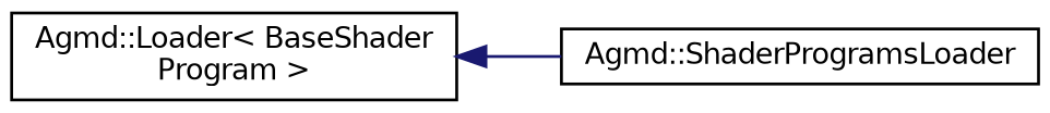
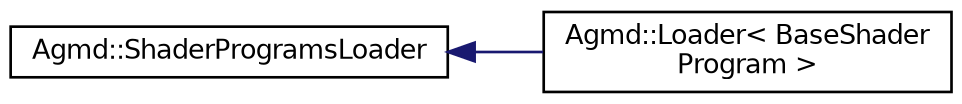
  digraph {
    rankdir=LR
    node [color=black fillcolor=white fontname=Helvetica fontsize=10 shape=record style=filled]
    n1 [height=0.2 label="Agmd::Loader\< BaseShader\lProgram \>" width=0.4]
    n2 [height=0.2 label="Agmd::ShaderProgramsLoader" width=0.4]
-   n1 -> n2 [color=midnightblue dir=back fontname=Helvetica fontsize=10 labelfontname=Helvetica labelfontsize=10 style=solid]
+   n2 -> n1 [color=midnightblue dir=back fontname=Helvetica fontsize=10 labelfontname=Helvetica labelfontsize=10 style=solid]
  }
